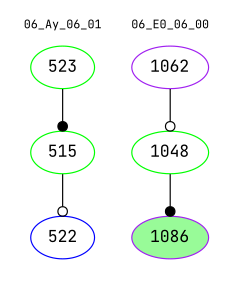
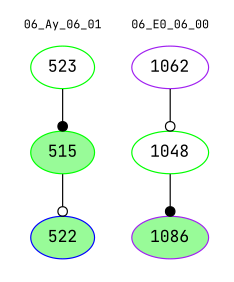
  digraph {
    fontname="JetBrains Mono"
    node [color=green fillcolor=white fontname="JetBrains Mono" style=filled]
    edge [arrowhead=dot color=black fontname="JetBrains Mono"]
    n1 [label=523]
-   n2 [label=515]
-   n3 [color=blue label=522]
+   n2 [fillcolor=palegreen label=515]
+   n3 [color=blue fillcolor=palegreen label=522]
    n4 [color=purple label=1062]
    n5 [label=1048]
    n6 [color=purple fillcolor=palegreen label=1086]
    subgraph cluster_1 {
      color=white
      fontsize=10
      label="06_Ay_06_01"
      n1
      n2
      n3
    }
    subgraph cluster_2 {
      color=white
      fontsize=10
      label="06_E0_06_00"
      n4
      n5
      n6
    }
    n1 -> n2
    n2 -> n3 [arrowhead=odot]
    n4 -> n5 [arrowhead=odot]
    n5 -> n6
  }
